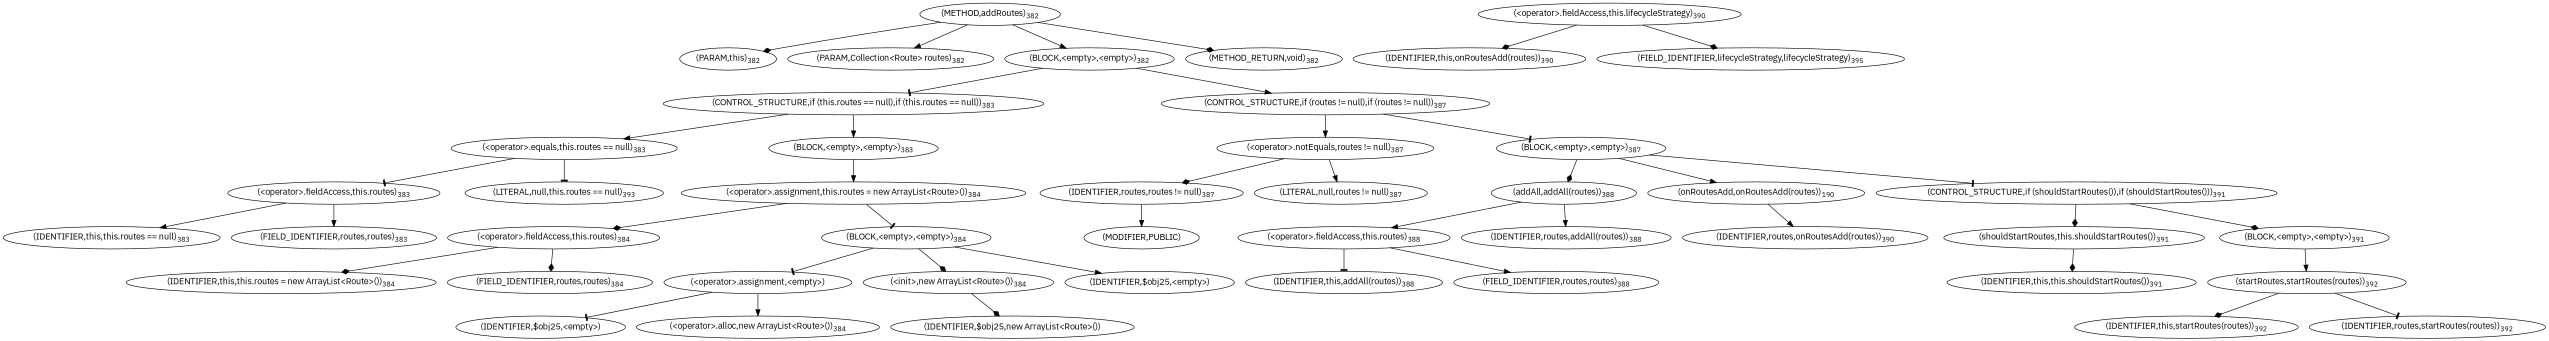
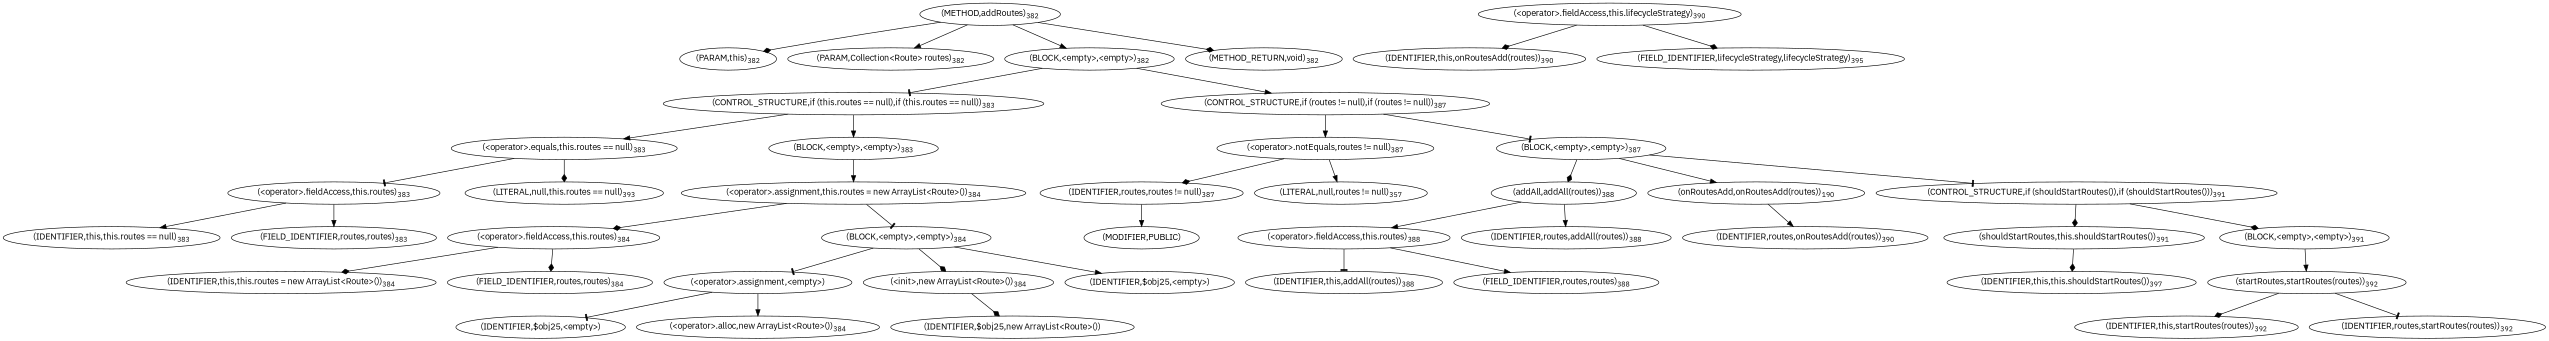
  digraph {
    fontname="IBM Plex Sans"
    node [fontname="IBM Plex Sans"]
    edge [arrowhead=normal fontname="IBM Plex Sans"]
    n1 [label=<(METHOD,addRoutes)<SUB>382</SUB>>]
    n2 [label=<(PARAM,this)<SUB>382</SUB>>]
    n3 [label=<(PARAM,Collection&lt;Route&gt; routes)<SUB>382</SUB>>]
    n4 [label=<(BLOCK,&lt;empty&gt;,&lt;empty&gt;)<SUB>382</SUB>>]
    n5 [label=<(METHOD_RETURN,void)<SUB>382</SUB>>]
    n6 [label=<(CONTROL_STRUCTURE,if (this.routes == null),if (this.routes == null))<SUB>383</SUB>>]
    n7 [label=<(CONTROL_STRUCTURE,if (routes != null),if (routes != null))<SUB>387</SUB>>]
    n8 [label=<(MODIFIER,PUBLIC)>]
    n9 [label=<(&lt;operator&gt;.equals,this.routes == null)<SUB>383</SUB>>]
    n10 [label=<(BLOCK,&lt;empty&gt;,&lt;empty&gt;)<SUB>383</SUB>>]
    n11 [label=<(&lt;operator&gt;.notEquals,routes != null)<SUB>387</SUB>>]
    n12 [label=<(BLOCK,&lt;empty&gt;,&lt;empty&gt;)<SUB>387</SUB>>]
    n13 [label=<(&lt;operator&gt;.fieldAccess,this.routes)<SUB>383</SUB>>]
    n14 [label=<(LITERAL,null,this.routes == null)<SUB>393</SUB>>]
    n15 [label=<(&lt;operator&gt;.assignment,this.routes = new ArrayList&lt;Route&gt;())<SUB>384</SUB>>]
    n16 [label=<(IDENTIFIER,this,this.routes == null)<SUB>383</SUB>>]
    n17 [label=<(FIELD_IDENTIFIER,routes,routes)<SUB>383</SUB>>]
    n18 [label=<(&lt;operator&gt;.fieldAccess,this.routes)<SUB>384</SUB>>]
    n19 [label=<(BLOCK,&lt;empty&gt;,&lt;empty&gt;)<SUB>384</SUB>>]
    n20 [label=<(IDENTIFIER,this,this.routes = new ArrayList&lt;Route&gt;())<SUB>384</SUB>>]
    n21 [label=<(FIELD_IDENTIFIER,routes,routes)<SUB>384</SUB>>]
    n22 [label=<(&lt;operator&gt;.assignment,&lt;empty&gt;)>]
    n23 [label=<(&lt;init&gt;,new ArrayList&lt;Route&gt;())<SUB>384</SUB>>]
    n24 [label=<(IDENTIFIER,$obj25,&lt;empty&gt;)>]
    n25 [label=<(IDENTIFIER,$obj25,&lt;empty&gt;)>]
    n26 [label=<(&lt;operator&gt;.alloc,new ArrayList&lt;Route&gt;())<SUB>384</SUB>>]
    n27 [label=<(IDENTIFIER,$obj25,new ArrayList&lt;Route&gt;())>]
    n28 [label=<(IDENTIFIER,routes,routes != null)<SUB>387</SUB>>]
-   n29 [label=<(LITERAL,null,routes != null)<SUB>387</SUB>>]
+   n29 [label=<(LITERAL,null,routes != null)<SUB>357</SUB>>]
    n30 [label=<(addAll,addAll(routes))<SUB>388</SUB>>]
    n31 [label=<(onRoutesAdd,onRoutesAdd(routes))<SUB>190</SUB>>]
    n32 [label=<(CONTROL_STRUCTURE,if (shouldStartRoutes()),if (shouldStartRoutes()))<SUB>391</SUB>>]
    n33 [label=<(&lt;operator&gt;.fieldAccess,this.routes)<SUB>388</SUB>>]
    n34 [label=<(IDENTIFIER,routes,addAll(routes))<SUB>388</SUB>>]
    n35 [label=<(IDENTIFIER,routes,onRoutesAdd(routes))<SUB>390</SUB>>]
    n36 [label=<(shouldStartRoutes,this.shouldStartRoutes())<SUB>391</SUB>>]
    n37 [label=<(BLOCK,&lt;empty&gt;,&lt;empty&gt;)<SUB>391</SUB>>]
    n38 [label=<(IDENTIFIER,this,addAll(routes))<SUB>388</SUB>>]
    n39 [label=<(FIELD_IDENTIFIER,routes,routes)<SUB>388</SUB>>]
    n40 [label=<(&lt;operator&gt;.fieldAccess,this.lifecycleStrategy)<SUB>390</SUB>>]
    n41 [label=<(IDENTIFIER,this,onRoutesAdd(routes))<SUB>390</SUB>>]
    n42 [label=<(FIELD_IDENTIFIER,lifecycleStrategy,lifecycleStrategy)<SUB>395</SUB>>]
-   n43 [label=<(IDENTIFIER,this,this.shouldStartRoutes())<SUB>391</SUB>>]
+   n43 [label=<(IDENTIFIER,this,this.shouldStartRoutes())<SUB>397</SUB>>]
    n44 [label=<(startRoutes,startRoutes(routes))<SUB>392</SUB>>]
    n45 [label=<(IDENTIFIER,this,startRoutes(routes))<SUB>392</SUB>>]
    n46 [label=<(IDENTIFIER,routes,startRoutes(routes))<SUB>392</SUB>>]
    n1 -> n2 [arrowhead=diamond]
    n1 -> n3
    n1 -> n4
    n1 -> n5 [arrowhead=diamond]
    n4 -> n6 [arrowhead=tee]
    n4 -> n7
    n6 -> n9
    n6 -> n10
    n7 -> n11
    n7 -> n12 [arrowhead=tee]
    n9 -> n13 [arrowhead=tee]
-   n9 -> n14 [arrowhead=tee]
+   n9 -> n14 [arrowhead=diamond]
    n10 -> n15
    n11 -> n28 [arrowhead=diamond]
    n11 -> n29
    n12 -> n30 [arrowhead=diamond]
    n12 -> n31
    n12 -> n32 [arrowhead=tee]
    n13 -> n16
    n13 -> n17
    n15 -> n18 [arrowhead=diamond]
    n15 -> n19 [arrowhead=tee]
    n18 -> n20 [arrowhead=diamond]
    n18 -> n21 [arrowhead=diamond]
    n19 -> n22 [arrowhead=tee]
    n19 -> n23 [arrowhead=diamond]
    n19 -> n24
    n22 -> n25 [arrowhead=tee]
    n22 -> n26
    n23 -> n27 [arrowhead=diamond]
    n28 -> n8
    n30 -> n33
    n30 -> n34
    n31 -> n35
    n32 -> n36 [arrowhead=diamond]
    n32 -> n37 [arrowhead=diamond]
    n33 -> n38 [arrowhead=tee]
    n33 -> n39
    n36 -> n43 [arrowhead=diamond]
    n37 -> n44
    n40 -> n41 [arrowhead=diamond]
    n40 -> n42 [arrowhead=diamond]
    n44 -> n45 [arrowhead=diamond]
    n44 -> n46 [arrowhead=tee]
  }
